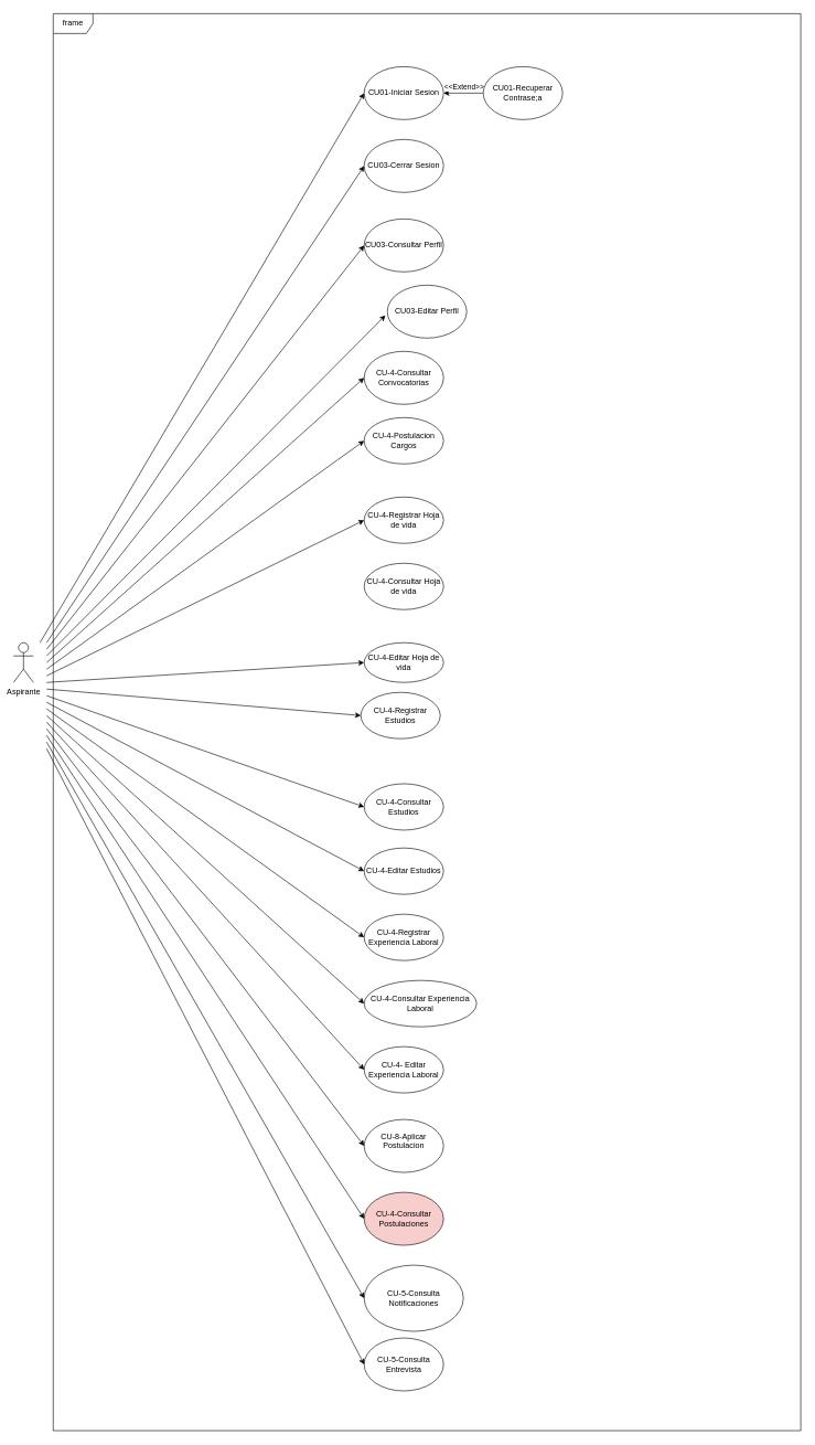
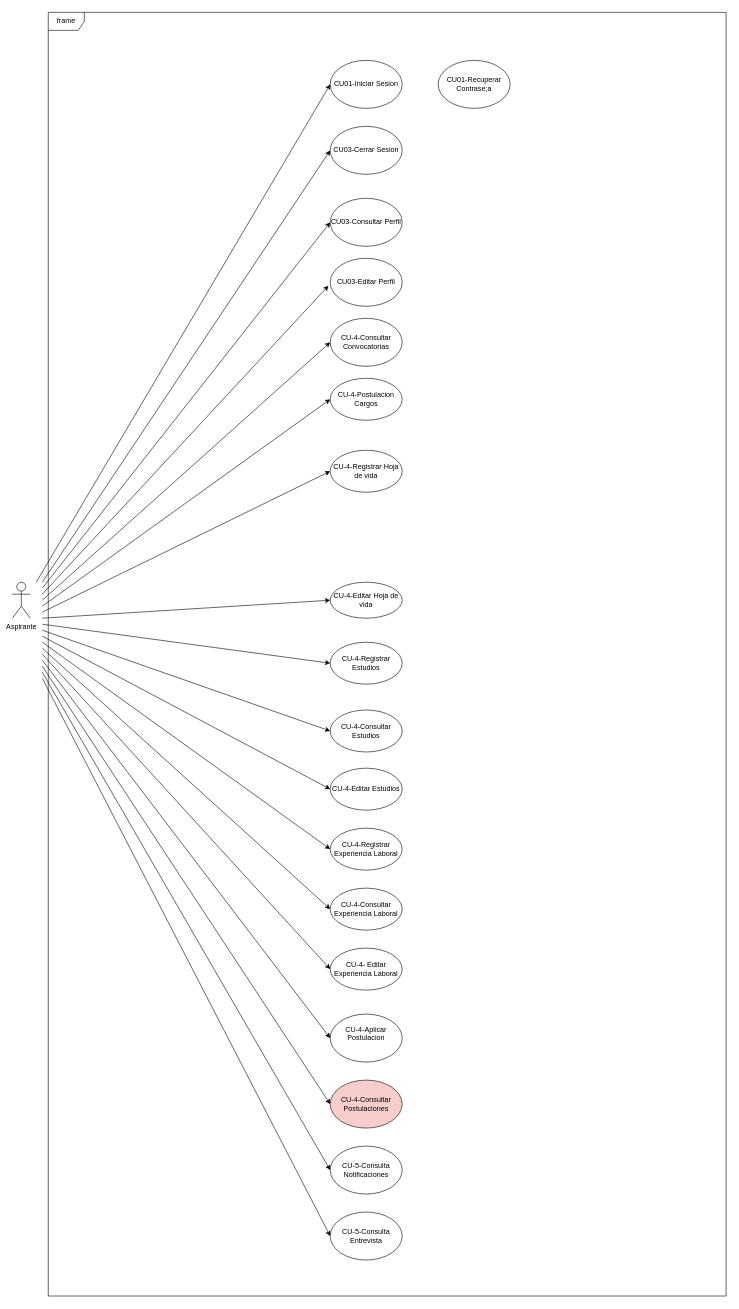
  <mxCell id="0" />
  <mxCell id="1" parent="0" />
  <mxCell id="2" value="frame" style="shape=umlFrame;whiteSpace=wrap;html=1;pointerEvents=0;" parent="1" vertex="1"><mxGeometry x="80" y="20" width="1130" height="2140" as="geometry" /></mxCell>
  <mxCell id="3" value="Aspirante" style="shape=umlActor;verticalLabelPosition=bottom;verticalAlign=top;html=1;outlineConnect=0;" vertex="1" parent="1"><mxGeometry x="20" y="970" width="30" height="60" as="geometry" /></mxCell>
  <mxCell id="4" value="CU01-Iniciar Sesion" style="ellipse;whiteSpace=wrap;html=1;" vertex="1" parent="1"><mxGeometry x="550" y="100" width="120" height="80" as="geometry" /></mxCell>
  <mxCell id="5" value="CU03-Cerrar Sesion" style="ellipse;whiteSpace=wrap;html=1;" vertex="1" parent="1"><mxGeometry x="550" y="210" width="120" height="80" as="geometry" /></mxCell>
  <mxCell id="6" value="CU-4-Consultar Convocatorias" style="ellipse;whiteSpace=wrap;html=1;" vertex="1" parent="1"><mxGeometry x="550" y="530" width="120" height="80" as="geometry" /></mxCell>
  <mxCell id="7" value="CU-4-Postulacion Cargos" style="ellipse;whiteSpace=wrap;html=1;" vertex="1" parent="1"><mxGeometry x="550" y="630" width="120" height="70" as="geometry" /></mxCell>
- <mxCell id="8" value="CU-8-Aplicar Postulacion&lt;div&gt;&lt;br&gt;&lt;/div&gt;" style="ellipse;whiteSpace=wrap;html=1;" vertex="1" parent="1"><mxGeometry x="550" y="1690" width="120" height="80" as="geometry" /></mxCell>
+ <mxCell id="8" value="CU-4-Aplicar Postulacion&lt;div&gt;&lt;br&gt;&lt;/div&gt;" style="ellipse;whiteSpace=wrap;html=1;" vertex="1" parent="1"><mxGeometry x="550" y="1690" width="120" height="80" as="geometry" /></mxCell>
  <mxCell id="9" value="CU-4-Registrar Hoja de vida" style="ellipse;whiteSpace=wrap;html=1;" vertex="1" parent="1"><mxGeometry x="550" y="750" width="120" height="70" as="geometry" /></mxCell>
- <mxCell id="10" value="CU-4-Registrar Estudios" style="ellipse;whiteSpace=wrap;html=1;" vertex="1" parent="1"><mxGeometry x="545" y="1045" width="120" height="70" as="geometry" /></mxCell>
+ <mxCell id="10" value="CU-4-Registrar Estudios" style="ellipse;whiteSpace=wrap;html=1;" vertex="1" parent="1"><mxGeometry x="550" y="1070" width="120" height="70" as="geometry" /></mxCell>
  <mxCell id="11" value="CU-4-Registrar Experiencia Laboral" style="ellipse;whiteSpace=wrap;html=1;" vertex="1" parent="1"><mxGeometry x="550" y="1380" width="120" height="70" as="geometry" /></mxCell>
- <mxCell id="12" value="CU-4-Consultar Experiencia Laboral" style="ellipse;whiteSpace=wrap;html=1;" vertex="1" parent="1"><mxGeometry x="550" y="1480" width="170" height="70" as="geometry" /></mxCell>
- <mxCell id="13" value="CU-4-Consultar Hoja de vida" style="ellipse;whiteSpace=wrap;html=1;" vertex="1" parent="1"><mxGeometry x="550" y="850" width="120" height="70" as="geometry" /></mxCell>
+ <mxCell id="12" value="CU-4-Consultar Experiencia Laboral" style="ellipse;whiteSpace=wrap;html=1;" vertex="1" parent="1"><mxGeometry x="550" y="1480" width="120" height="70" as="geometry" /></mxCell>
  <mxCell id="14" value="CU-4-Consultar Estudios" style="ellipse;whiteSpace=wrap;html=1;" vertex="1" parent="1"><mxGeometry x="550" y="1183" width="120" height="70" as="geometry" /></mxCell>
  <mxCell id="15" value="CU-5-Consulta Entrevista" style="ellipse;whiteSpace=wrap;html=1;" vertex="1" parent="1"><mxGeometry x="550" y="2020" width="120" height="80" as="geometry" /></mxCell>
- <mxCell id="16" value="CU-5-Consulta Notificaciones" style="ellipse;whiteSpace=wrap;html=1;" vertex="1" parent="1"><mxGeometry x="550" y="1910" width="150" height="100" as="geometry" /></mxCell>
- <mxCell id="17" style="edgeStyle=orthogonalEdgeStyle;rounded=0;orthogonalLoop=1;jettySize=auto;html=1;entryX=1;entryY=0.5;entryDx=0;entryDy=0;" edge="1" parent="1" source="19" target="4"><mxGeometry relative="1" as="geometry" /></mxCell>
- <mxCell id="18" value="&amp;lt;&amp;lt;Extend&amp;gt;&amp;gt;" style="edgeLabel;html=1;align=center;verticalAlign=middle;resizable=0;points=[];" vertex="1" connectable="0" parent="17"><mxGeometry x="-0.004" y="2" relative="1" as="geometry"><mxPoint y="-12" as="offset" /></mxGeometry></mxCell>
+ <mxCell id="16" value="CU-5-Consulta Notificaciones" style="ellipse;whiteSpace=wrap;html=1;" vertex="1" parent="1"><mxGeometry x="550" y="1910" width="120" height="80" as="geometry" /></mxCell>
  <mxCell id="19" value="CU01-Recuperar Contrase;a" style="ellipse;whiteSpace=wrap;html=1;" vertex="1" parent="1"><mxGeometry x="730" y="100" width="120" height="80" as="geometry" /></mxCell>
  <mxCell id="20" value="CU03-Consultar Perfil" style="ellipse;whiteSpace=wrap;html=1;" vertex="1" parent="1"><mxGeometry x="550" y="330" width="120" height="80" as="geometry" /></mxCell>
- <mxCell id="21" value="CU03-Editar Perfil" style="ellipse;whiteSpace=wrap;html=1;" vertex="1" parent="1"><mxGeometry x="585" y="430" width="120" height="80" as="geometry" /></mxCell>
+ <mxCell id="21" value="CU03-Editar Perfil" style="ellipse;whiteSpace=wrap;html=1;" vertex="1" parent="1"><mxGeometry x="550" y="430" width="120" height="80" as="geometry" /></mxCell>
  <mxCell id="22" value="CU-4-Editar Hoja de vida" style="ellipse;whiteSpace=wrap;html=1;" vertex="1" parent="1"><mxGeometry x="550" y="970" width="120" height="60" as="geometry" /></mxCell>
  <mxCell id="23" value="CU-4-Editar Estudios" style="ellipse;whiteSpace=wrap;html=1;" vertex="1" parent="1"><mxGeometry x="550" y="1280" width="120" height="70" as="geometry" /></mxCell>
  <mxCell id="24" value="CU-4- Editar Experiencia Laboral" style="ellipse;whiteSpace=wrap;html=1;" vertex="1" parent="1"><mxGeometry x="550" y="1580" width="120" height="70" as="geometry" /></mxCell>
  <mxCell id="25" value="CU-4-Consultar Postulaciones" style="ellipse;whiteSpace=wrap;html=1;fillColor=#f8cecc;" vertex="1" parent="1"><mxGeometry x="550" y="1800" width="120" height="80" as="geometry" /></mxCell>
  <mxCell id="26" value="" style="endArrow=classic;html=1;rounded=0;entryX=0;entryY=0.5;entryDx=0;entryDy=0;" edge="1" parent="1" target="4"><mxGeometry width="50" height="50" relative="1" as="geometry"><mxPoint x="60" y="970" as="sourcePoint" /><mxPoint x="1110" y="740" as="targetPoint" /></mxGeometry></mxCell>
  <mxCell id="27" value="" style="endArrow=classic;html=1;rounded=0;entryX=0;entryY=0.5;entryDx=0;entryDy=0;" edge="1" parent="1" target="5"><mxGeometry width="50" height="50" relative="1" as="geometry"><mxPoint x="70" y="970" as="sourcePoint" /><mxPoint x="1110" y="740" as="targetPoint" /></mxGeometry></mxCell>
  <mxCell id="28" value="" style="endArrow=classic;html=1;rounded=0;entryX=0;entryY=0.5;entryDx=0;entryDy=0;" edge="1" parent="1" target="20"><mxGeometry width="50" height="50" relative="1" as="geometry"><mxPoint x="70" y="980" as="sourcePoint" /><mxPoint x="1110" y="740" as="targetPoint" /></mxGeometry></mxCell>
  <mxCell id="29" value="" style="endArrow=classic;html=1;rounded=0;entryX=-0.024;entryY=0.571;entryDx=0;entryDy=0;entryPerimeter=0;" edge="1" parent="1" target="21"><mxGeometry width="50" height="50" relative="1" as="geometry"><mxPoint x="70" y="990" as="sourcePoint" /><mxPoint x="580" y="790" as="targetPoint" /></mxGeometry></mxCell>
  <mxCell id="30" value="" style="endArrow=classic;html=1;rounded=0;entryX=0;entryY=0.5;entryDx=0;entryDy=0;" edge="1" parent="1" target="6"><mxGeometry width="50" height="50" relative="1" as="geometry"><mxPoint x="70" y="1000" as="sourcePoint" /><mxPoint x="580" y="790" as="targetPoint" /></mxGeometry></mxCell>
  <mxCell id="31" value="" style="endArrow=classic;html=1;rounded=0;entryX=0;entryY=0.5;entryDx=0;entryDy=0;" edge="1" parent="1" target="7"><mxGeometry width="50" height="50" relative="1" as="geometry"><mxPoint x="70" y="1010" as="sourcePoint" /><mxPoint x="580" y="790" as="targetPoint" /></mxGeometry></mxCell>
  <mxCell id="32" value="" style="endArrow=classic;html=1;rounded=0;entryX=0;entryY=0.5;entryDx=0;entryDy=0;" edge="1" parent="1" target="9"><mxGeometry width="50" height="50" relative="1" as="geometry"><mxPoint x="70" y="1020" as="sourcePoint" /><mxPoint x="580" y="790" as="targetPoint" /></mxGeometry></mxCell>
  <mxCell id="33" value="" style="endArrow=classic;html=1;rounded=0;entryX=0;entryY=0.5;entryDx=0;entryDy=0;" edge="1" parent="1" target="22"><mxGeometry width="50" height="50" relative="1" as="geometry"><mxPoint x="70" y="1030" as="sourcePoint" /><mxPoint x="580" y="1100" as="targetPoint" /></mxGeometry></mxCell>
  <mxCell id="34" value="" style="endArrow=classic;html=1;rounded=0;entryX=0;entryY=0.5;entryDx=0;entryDy=0;" edge="1" parent="1" target="10"><mxGeometry width="50" height="50" relative="1" as="geometry"><mxPoint x="70" y="1040" as="sourcePoint" /><mxPoint x="580" y="1100" as="targetPoint" /></mxGeometry></mxCell>
  <mxCell id="35" value="" style="endArrow=classic;html=1;rounded=0;entryX=0;entryY=0.5;entryDx=0;entryDy=0;" edge="1" parent="1" target="14"><mxGeometry width="50" height="50" relative="1" as="geometry"><mxPoint x="70" y="1050" as="sourcePoint" /><mxPoint x="580" y="1100" as="targetPoint" /></mxGeometry></mxCell>
  <mxCell id="36" value="" style="endArrow=classic;html=1;rounded=0;entryX=0;entryY=0.5;entryDx=0;entryDy=0;" edge="1" parent="1" target="23"><mxGeometry width="50" height="50" relative="1" as="geometry"><mxPoint x="70" y="1060" as="sourcePoint" /><mxPoint x="580" y="1310" as="targetPoint" /></mxGeometry></mxCell>
  <mxCell id="37" value="" style="endArrow=classic;html=1;rounded=0;entryX=0;entryY=0.5;entryDx=0;entryDy=0;" edge="1" parent="1" target="11"><mxGeometry width="50" height="50" relative="1" as="geometry"><mxPoint x="70" y="1070" as="sourcePoint" /><mxPoint x="580" y="1310" as="targetPoint" /></mxGeometry></mxCell>
  <mxCell id="38" value="" style="endArrow=classic;html=1;rounded=0;entryX=0;entryY=0.5;entryDx=0;entryDy=0;" edge="1" parent="1" target="12"><mxGeometry width="50" height="50" relative="1" as="geometry"><mxPoint x="70" y="1080" as="sourcePoint" /><mxPoint x="580" y="1310" as="targetPoint" /></mxGeometry></mxCell>
  <mxCell id="39" value="" style="endArrow=classic;html=1;rounded=0;entryX=0;entryY=0.5;entryDx=0;entryDy=0;" edge="1" parent="1" target="24"><mxGeometry width="50" height="50" relative="1" as="geometry"><mxPoint x="70" y="1090" as="sourcePoint" /><mxPoint x="580" y="1310" as="targetPoint" /></mxGeometry></mxCell>
  <mxCell id="40" value="" style="endArrow=classic;html=1;rounded=0;entryX=0;entryY=0.5;entryDx=0;entryDy=0;" edge="1" parent="1" target="8"><mxGeometry width="50" height="50" relative="1" as="geometry"><mxPoint x="70" y="1100" as="sourcePoint" /><mxPoint x="580" y="1310" as="targetPoint" /></mxGeometry></mxCell>
  <mxCell id="41" value="" style="endArrow=classic;html=1;rounded=0;entryX=0;entryY=0.5;entryDx=0;entryDy=0;" edge="1" parent="1" target="25"><mxGeometry width="50" height="50" relative="1" as="geometry"><mxPoint x="70" y="1110" as="sourcePoint" /><mxPoint x="580" y="1430" as="targetPoint" /></mxGeometry></mxCell>
  <mxCell id="42" value="" style="endArrow=classic;html=1;rounded=0;entryX=0;entryY=0.5;entryDx=0;entryDy=0;" edge="1" parent="1" target="16"><mxGeometry width="50" height="50" relative="1" as="geometry"><mxPoint x="70" y="1120" as="sourcePoint" /><mxPoint x="580" y="1420" as="targetPoint" /></mxGeometry></mxCell>
  <mxCell id="43" value="" style="endArrow=classic;html=1;rounded=0;entryX=0;entryY=0.5;entryDx=0;entryDy=0;" edge="1" parent="1" target="15"><mxGeometry width="50" height="50" relative="1" as="geometry"><mxPoint x="70" y="1130" as="sourcePoint" /><mxPoint x="580" y="1730" as="targetPoint" /></mxGeometry></mxCell>
